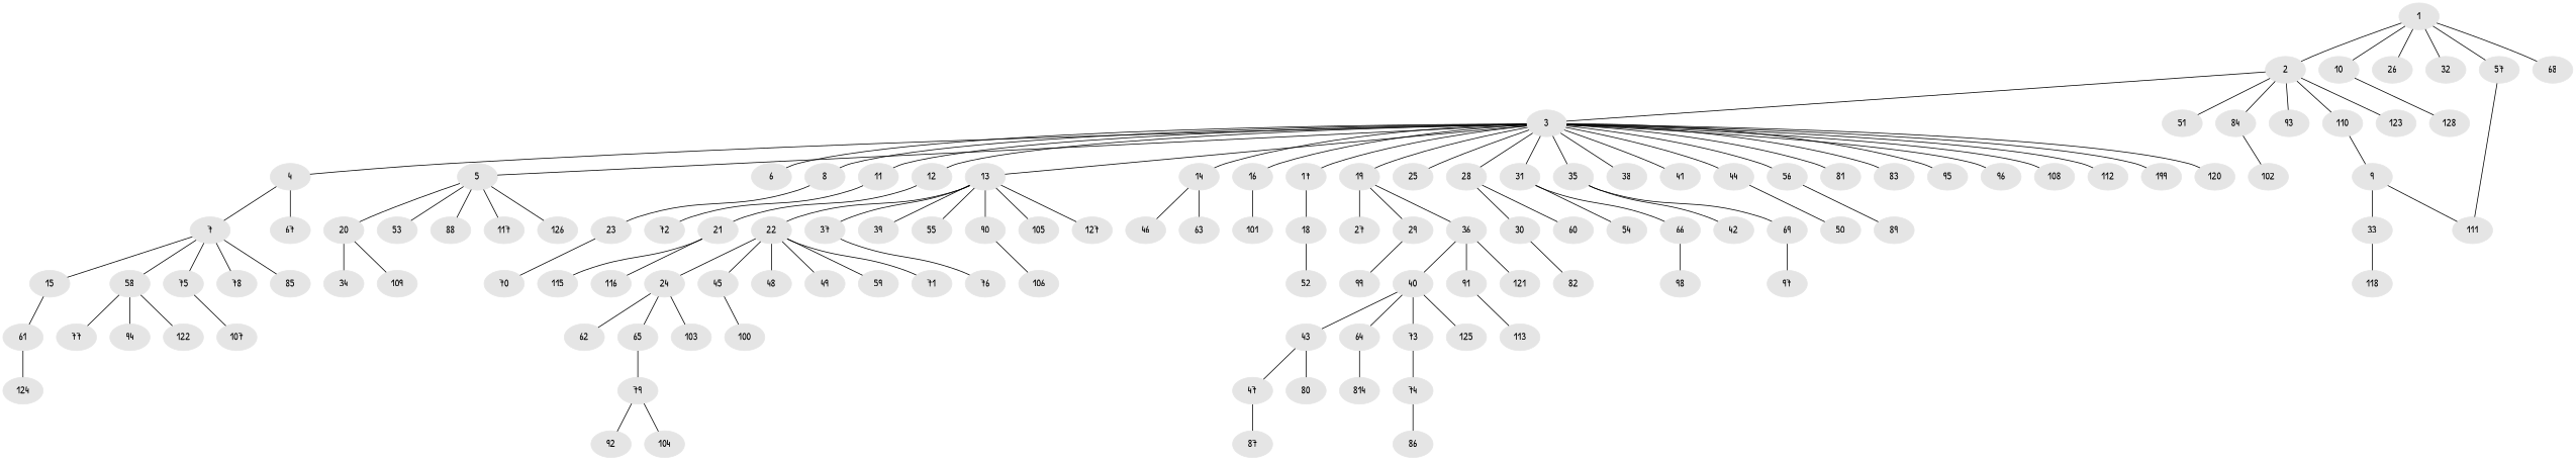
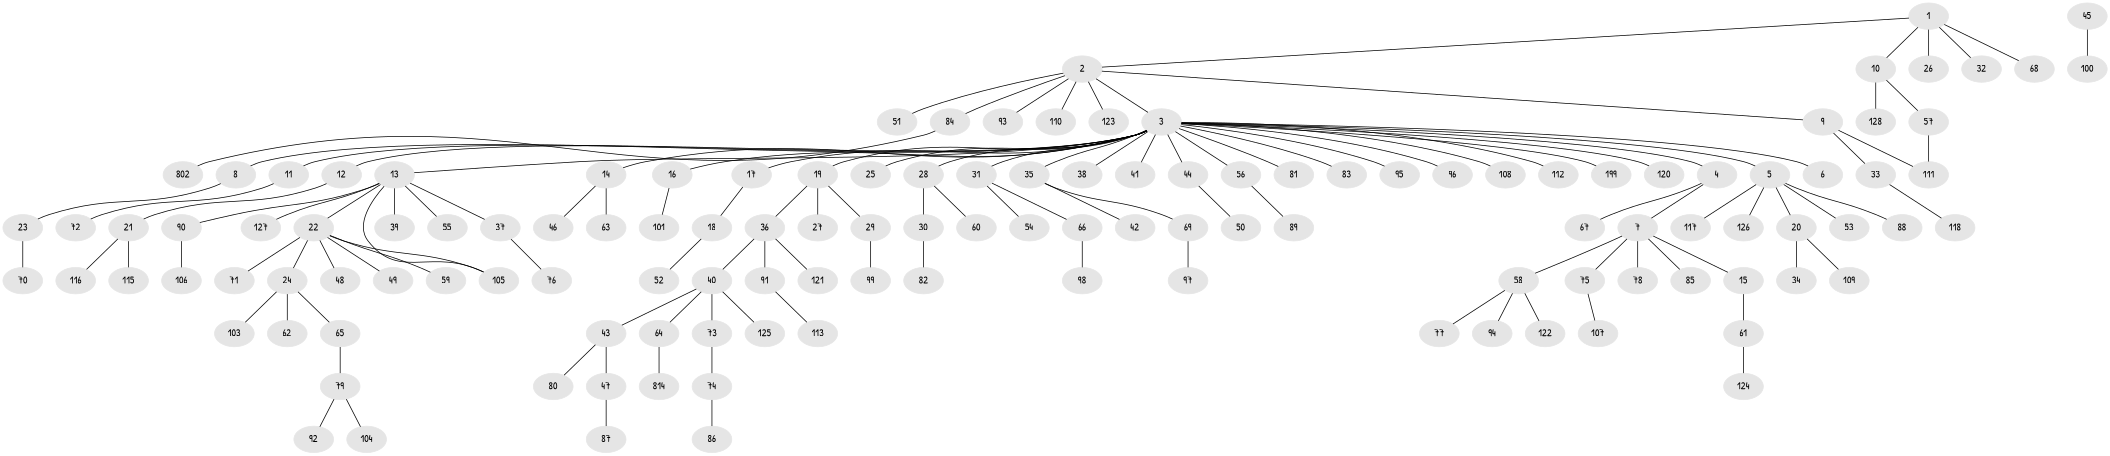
  graph {
    fontname="Patrick Hand"
    node [color=gray90 fontname="Patrick Hand" style=filled]
    edge [fontname="Patrick Hand"]
    1
    2
    10
    26
    32
    57
    68
    3
    9
    51
    84
    93
    110
    123
    128
    111
    4
    5
    6
    8
    11
    12
    13
    14
    16
    17
    19
    25
    28
    31
    35
    38
    41
    44
    56
    81
    83
    95
    96
    108
    112
    n42 [label=199]
    120
    33
-   102
+   102 [label=802]
    7
    67
    20
    53
    88
    117
    126
    23
    72
    21
    22
    37
    39
    55
    90
    105
    127
    46
    63
    101
    18
    27
    29
    36
    30
    60
    54
    66
    42
    69
    50
    89
    15
    58
    75
    78
    85
    34
    109
    61
    77
    94
    122
    107
    70
    118
    115
    116
    24
    45
    48
    49
    59
    71
    76
    106
    124
    52
    99
    40
    91
    121
    62
    65
    103
    100
    79
    82
    98
    97
    43
    64
    73
    125
    113
    47
    80
    n123 [label=814]
    74
    87
    92
    104
    86
    1 -- 2
    1 -- 10
    1 -- 26
    1 -- 32
-   1 -- 57
+   10 -- 57
    1 -- 68
    2 -- 3
-   110 -- 9
+   2 -- 9
    2 -- 51
    2 -- 84
    2 -- 93
    2 -- 110
    2 -- 123
    10 -- 128
    57 -- 111
    3 -- 4
    3 -- 5
    3 -- 6
    3 -- 8
    3 -- 11
    3 -- 12
    3 -- 13
    3 -- 14
    3 -- 16
    3 -- 17
    3 -- 19
    3 -- 25
    3 -- 28
    3 -- 31
    3 -- 35
    3 -- 38
    3 -- 41
    3 -- 44
    3 -- 56
    3 -- 81
    3 -- 83
    3 -- 95
    3 -- 96
    3 -- 108
    3 -- 112
    3 -- n42
    3 -- 120
    9 -- 111
    9 -- 33
    84 -- 102
    4 -- 7
    4 -- 67
    5 -- 20
    5 -- 53
    5 -- 88
    5 -- 117
    5 -- 126
    8 -- 23
    11 -- 72
    12 -- 21
    13 -- 22
    13 -- 37
    13 -- 39
    13 -- 55
    13 -- 90
    13 -- 105
    13 -- 127
    14 -- 46
    14 -- 63
    16 -- 101
    17 -- 18
    19 -- 27
    19 -- 29
    19 -- 36
    28 -- 30
    28 -- 60
    31 -- 54
    31 -- 66
    35 -- 42
    35 -- 69
    44 -- 50
    56 -- 89
    33 -- 118
    7 -- 15
    7 -- 58
    7 -- 75
    7 -- 78
    7 -- 85
    20 -- 34
    20 -- 109
    23 -- 70
    21 -- 115
    21 -- 116
    22 -- 24
-   22 -- 45
+   22 -- 105
    22 -- 48
    22 -- 49
    22 -- 59
    22 -- 71
    37 -- 76
    90 -- 106
    18 -- 52
    29 -- 99
    36 -- 40
    36 -- 91
    36 -- 121
    30 -- 82
    66 -- 98
    69 -- 97
    15 -- 61
    58 -- 77
    58 -- 94
    58 -- 122
    75 -- 107
    61 -- 124
    24 -- 62
    24 -- 65
    24 -- 103
    45 -- 100
    40 -- 43
    40 -- 64
    40 -- 73
    40 -- 125
    91 -- 113
    65 -- 79
    79 -- 92
    79 -- 104
    43 -- 47
    43 -- 80
    64 -- n123
    73 -- 74
    47 -- 87
    74 -- 86
  }
